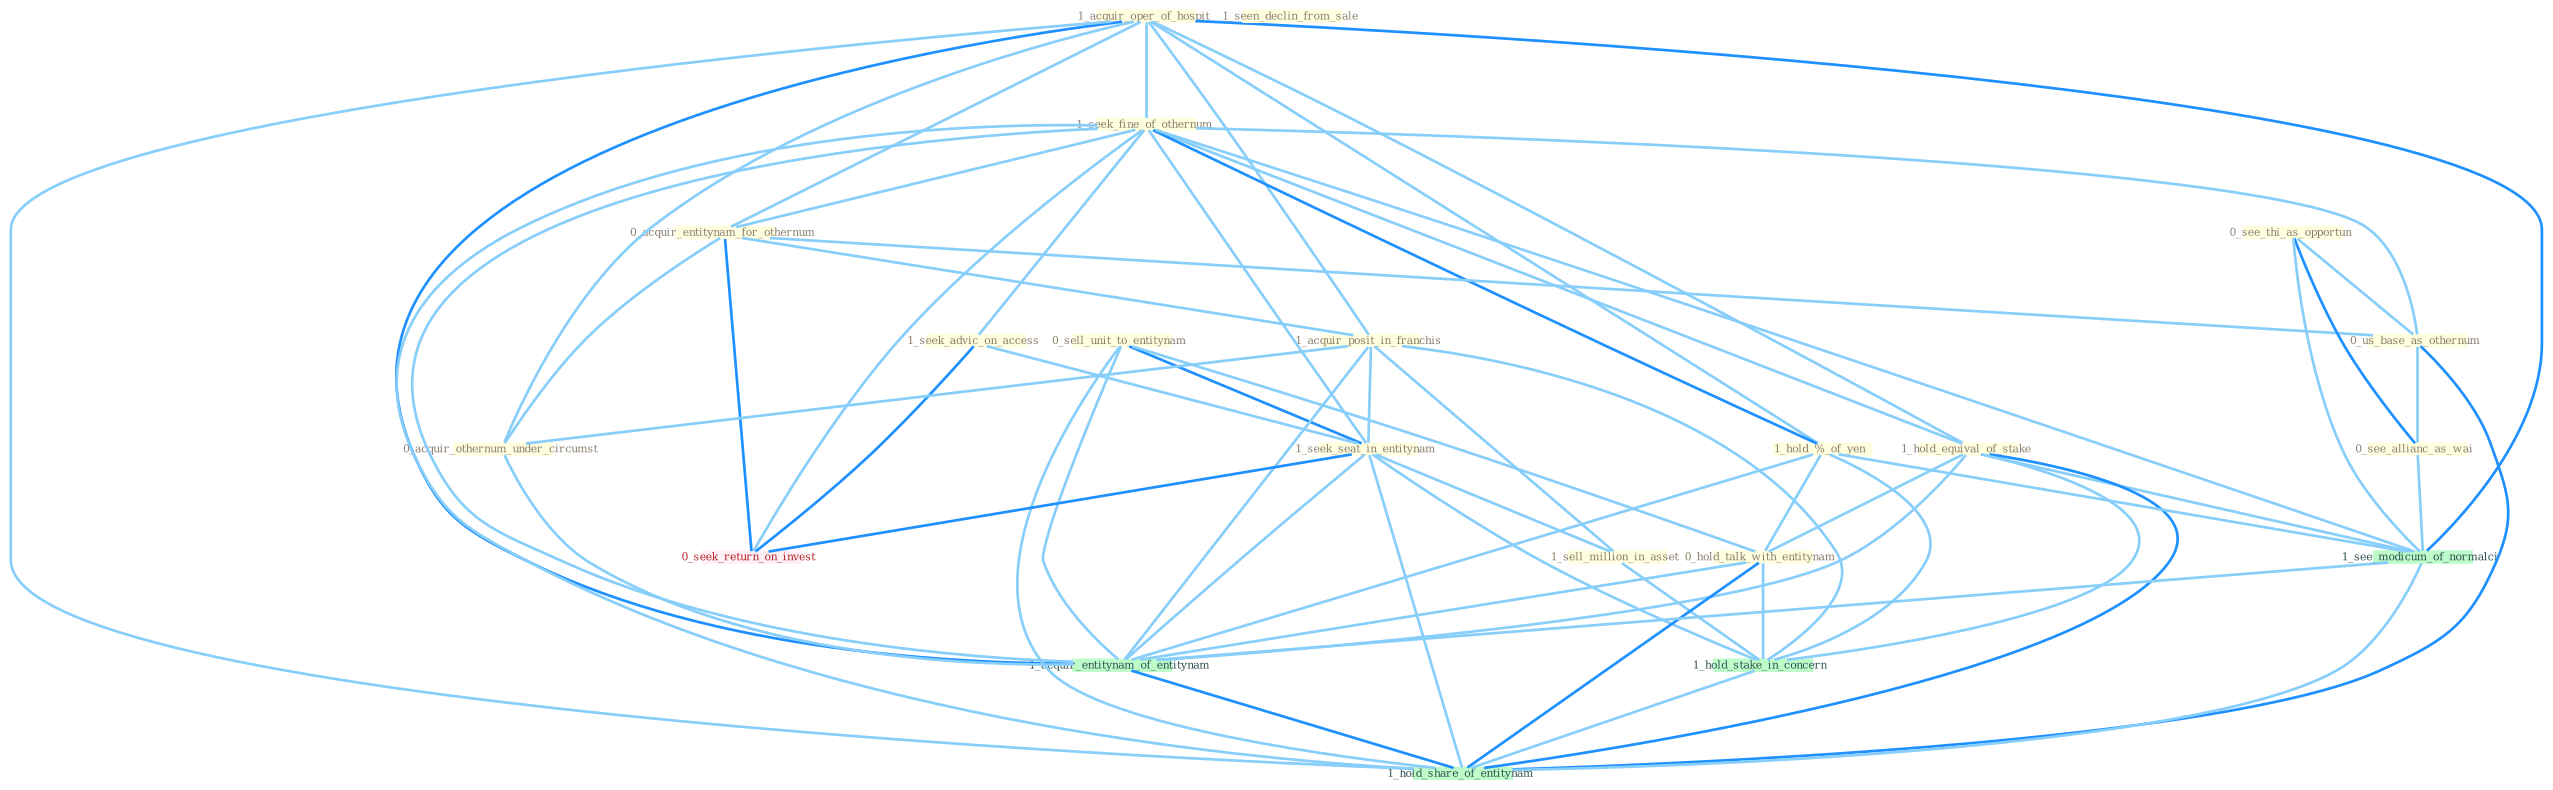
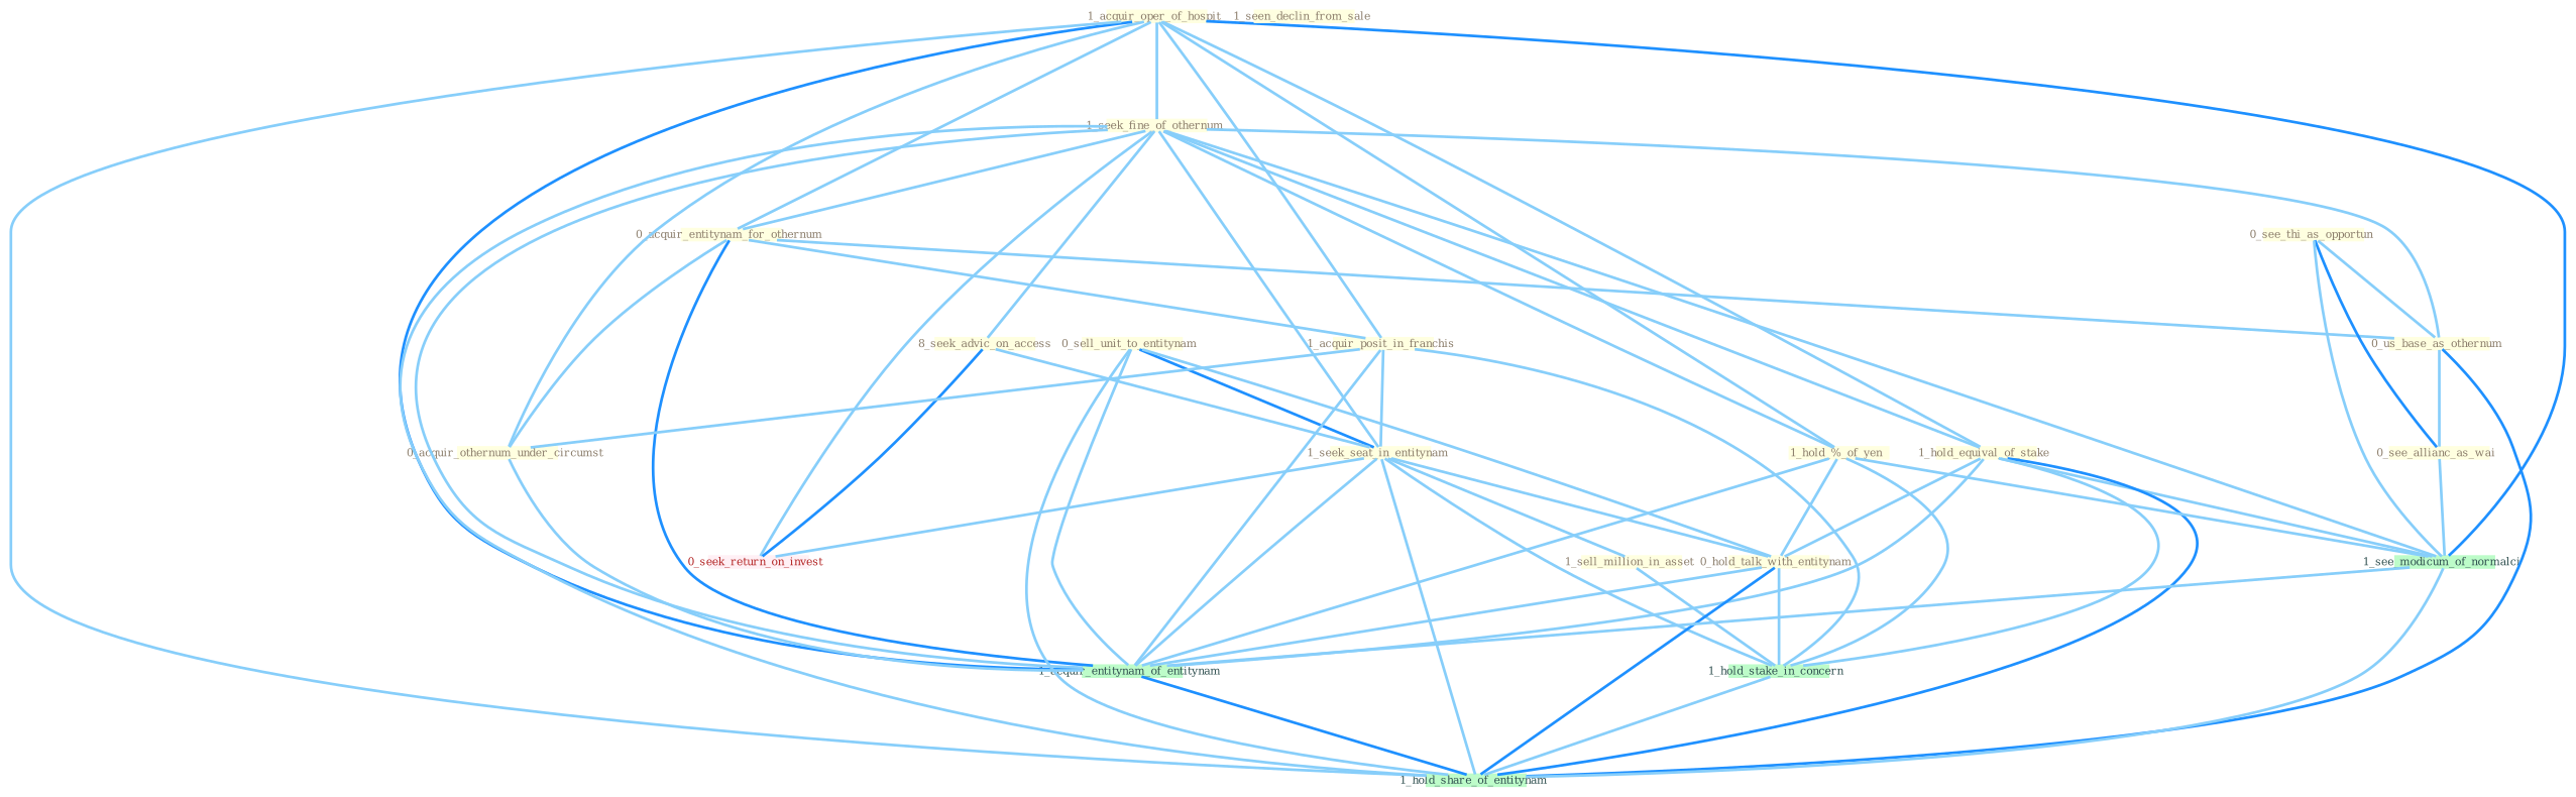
  graph {
    node [color="#ffffe0" fixedsize=true fontcolor="#8b7d6b" fontsize=4 shape=polygon style=filled]
    edge [color="#87cefa" w=1]
    "1_acquir_oper_of_hospit " [height=.06 width=.5]
    "1_seek_fine_of_othernum " [height=.06 width=.5]
    "1_seen_declin_from_sale " [height=.06 width=.5]
    "0_acquir_entitynam_for_othernum " [height=.06 width=.5]
    "0_see_thi_as_opportun " [height=.06 width=.5]
    "0_us_base_as_othernum " [height=.06 width=.5]
    "0_sell_unit_to_entitynam " [height=.06 width=.5]
    "0_see_allianc_as_wai " [height=.06 width=.5]
-   "1_seek_advic_on_access " [height=.06 width=.5]
+   "1_seek_advic_on_access " [height=.06 width=.5 label="8_seek_advic_on_access"]
    "1_acquir_posit_in_franchis " [height=.06 width=.5]
    "1_seek_seat_in_entitynam " [height=.06 width=.5]
    "1_sell_million_in_asset " [height=.06 width=.5]
    "0_acquir_othernum_under_circumst " [height=.06 width=.5]
    "1_hold_equival_of_stake " [height=.06 width=.5]
    "1_hold_%_of_yen " [height=.06 width=.5]
    "0_hold_talk_with_entitynam " [height=.06 width=.5]
    "0_seek_return_on_invest " [color="#fff0f5" fontcolor="#b22222" height=.06 width=.5]
    "1_see_modicum_of_normalci " [color="#BDFCC9" fontcolor="#2f4f4f" height=.06 width=.5]
    "1_acquir_entitynam_of_entitynam " [color="#BDFCC9" fontcolor="#2f4f4f" height=.06 width=.5]
    "1_hold_share_of_entitynam " [color="#BDFCC9" fontcolor="#2f4f4f" height=.06 width=.5]
    "1_hold_stake_in_concern " [color="#BDFCC9" fontcolor="#2f4f4f" height=.06 width=.5]
    subgraph sub_1 {
      "1_acquir_oper_of_hospit "
      "1_seek_fine_of_othernum "
      "1_seen_declin_from_sale "
      "0_acquir_entitynam_for_othernum "
      "0_see_thi_as_opportun "
      "0_us_base_as_othernum "
      "0_sell_unit_to_entitynam "
      "0_see_allianc_as_wai "
      "1_seek_advic_on_access "
      "1_acquir_posit_in_franchis "
      "1_seek_seat_in_entitynam "
      "1_sell_million_in_asset "
      "0_acquir_othernum_under_circumst "
      "1_hold_equival_of_stake "
      "1_hold_%_of_yen "
      "0_hold_talk_with_entitynam "
    }
    subgraph sub_2 {
      "0_seek_return_on_invest "
    }
    "1_acquir_oper_of_hospit " -- "1_seek_fine_of_othernum "
    "1_acquir_oper_of_hospit " -- "0_acquir_entitynam_for_othernum "
    "1_acquir_oper_of_hospit " -- "1_acquir_posit_in_franchis "
    "1_acquir_oper_of_hospit " -- "0_acquir_othernum_under_circumst "
    "1_acquir_oper_of_hospit " -- "1_hold_equival_of_stake "
    "1_acquir_oper_of_hospit " -- "1_hold_%_of_yen "
    "1_acquir_oper_of_hospit " -- "1_see_modicum_of_normalci " [color="#1e90ff"]
    "1_acquir_oper_of_hospit " -- "1_acquir_entitynam_of_entitynam " [color="#1e90ff" w=2]
    "1_acquir_oper_of_hospit " -- "1_hold_share_of_entitynam "
    "1_seek_fine_of_othernum " -- "0_acquir_entitynam_for_othernum "
    "1_seek_fine_of_othernum " -- "0_us_base_as_othernum "
    "1_seek_fine_of_othernum " -- "1_seek_advic_on_access "
    "1_seek_fine_of_othernum " -- "1_seek_seat_in_entitynam "
    "1_seek_fine_of_othernum " -- "1_hold_equival_of_stake "
-   "1_seek_fine_of_othernum " -- "1_hold_%_of_yen " [color="#1e90ff"]
+   "1_seek_fine_of_othernum " -- "1_hold_%_of_yen "
    "1_seek_fine_of_othernum " -- "0_seek_return_on_invest "
    "1_seek_fine_of_othernum " -- "1_see_modicum_of_normalci "
    "1_seek_fine_of_othernum " -- "1_acquir_entitynam_of_entitynam "
    "1_seek_fine_of_othernum " -- "1_hold_share_of_entitynam "
    "0_acquir_entitynam_for_othernum " -- "0_us_base_as_othernum "
    "0_acquir_entitynam_for_othernum " -- "1_acquir_posit_in_franchis "
    "0_acquir_entitynam_for_othernum " -- "0_acquir_othernum_under_circumst "
-   "0_acquir_entitynam_for_othernum " -- "0_seek_return_on_invest " [color="#1e90ff" w=2]
+   "0_acquir_entitynam_for_othernum " -- "1_acquir_entitynam_of_entitynam " [color="#1e90ff" w=2]
    "0_see_thi_as_opportun " -- "0_us_base_as_othernum "
    "0_see_thi_as_opportun " -- "0_see_allianc_as_wai " [color="#1e90ff" w=2]
    "0_see_thi_as_opportun " -- "1_see_modicum_of_normalci "
    "0_us_base_as_othernum " -- "0_see_allianc_as_wai "
    "0_us_base_as_othernum " -- "1_hold_share_of_entitynam " [color="#1e90ff" w=2]
    "0_sell_unit_to_entitynam " -- "1_seek_seat_in_entitynam " [color="#1e90ff"]
    "0_sell_unit_to_entitynam " -- "0_hold_talk_with_entitynam "
    "0_sell_unit_to_entitynam " -- "1_acquir_entitynam_of_entitynam "
    "0_sell_unit_to_entitynam " -- "1_hold_share_of_entitynam "
    "0_see_allianc_as_wai " -- "1_see_modicum_of_normalci "
    "1_seek_advic_on_access " -- "1_seek_seat_in_entitynam "
    "1_seek_advic_on_access " -- "0_seek_return_on_invest " [color="#1e90ff" w=2]
    "1_acquir_posit_in_franchis " -- "1_seek_seat_in_entitynam "
-   "1_acquir_posit_in_franchis " -- "1_sell_million_in_asset "
    "1_acquir_posit_in_franchis " -- "0_acquir_othernum_under_circumst "
    "1_acquir_posit_in_franchis " -- "1_acquir_entitynam_of_entitynam "
    "1_acquir_posit_in_franchis " -- "1_hold_stake_in_concern "
    "1_seek_seat_in_entitynam " -- "1_sell_million_in_asset "
-   "1_seek_seat_in_entitynam " -- "0_seek_return_on_invest " [color="#1e90ff"]
+   "1_seek_seat_in_entitynam " -- "0_hold_talk_with_entitynam "
+   "1_seek_seat_in_entitynam " -- "0_seek_return_on_invest "
    "1_seek_seat_in_entitynam " -- "1_acquir_entitynam_of_entitynam "
    "1_seek_seat_in_entitynam " -- "1_hold_share_of_entitynam "
    "1_seek_seat_in_entitynam " -- "1_hold_stake_in_concern "
    "1_sell_million_in_asset " -- "1_hold_stake_in_concern "
    "0_acquir_othernum_under_circumst " -- "1_acquir_entitynam_of_entitynam "
    "1_hold_equival_of_stake " -- "0_hold_talk_with_entitynam "
    "1_hold_equival_of_stake " -- "1_see_modicum_of_normalci "
    "1_hold_equival_of_stake " -- "1_acquir_entitynam_of_entitynam "
    "1_hold_equival_of_stake " -- "1_hold_share_of_entitynam " [color="#1e90ff" w=2]
    "1_hold_equival_of_stake " -- "1_hold_stake_in_concern "
    "1_hold_%_of_yen " -- "0_hold_talk_with_entitynam "
    "1_hold_%_of_yen " -- "1_see_modicum_of_normalci "
    "1_hold_%_of_yen " -- "1_acquir_entitynam_of_entitynam "
    "1_hold_%_of_yen " -- "1_hold_stake_in_concern "
    "0_hold_talk_with_entitynam " -- "1_acquir_entitynam_of_entitynam "
    "0_hold_talk_with_entitynam " -- "1_hold_share_of_entitynam " [color="#1e90ff" w=2]
    "0_hold_talk_with_entitynam " -- "1_hold_stake_in_concern "
    "1_see_modicum_of_normalci " -- "1_acquir_entitynam_of_entitynam "
    "1_see_modicum_of_normalci " -- "1_hold_share_of_entitynam "
    "1_acquir_entitynam_of_entitynam " -- "1_hold_share_of_entitynam " [color="#1e90ff" w=2]
    "1_hold_stake_in_concern " -- "1_hold_share_of_entitynam "
  }
